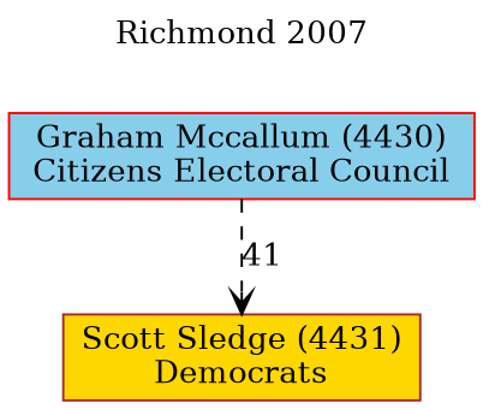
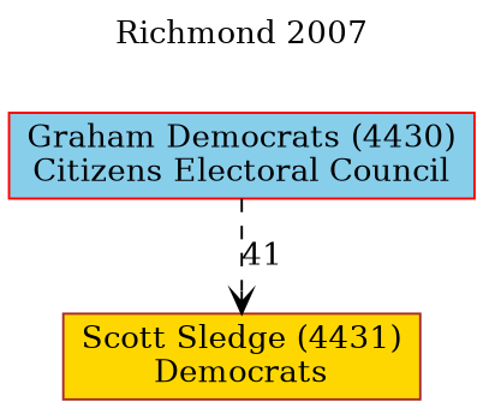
  digraph {
    label="Richmond 2007"
    labelloc=t
    mclimit=10
    node [shape=box style=filled]
    n1 [label="Scott Sledge (4431)\nDemocrats" fillcolor=gold color=brown]
-   n2 [label="Graham Mccallum (4430)\nCitizens Electoral Council" fillcolor=skyblue color=red]
+   n2 [label="Graham Democrats (4430)\nCitizens Electoral Council" fillcolor=skyblue color=red]
    n2 -> n1 [label=41 style=dashed arrowhead=vee]
  }
